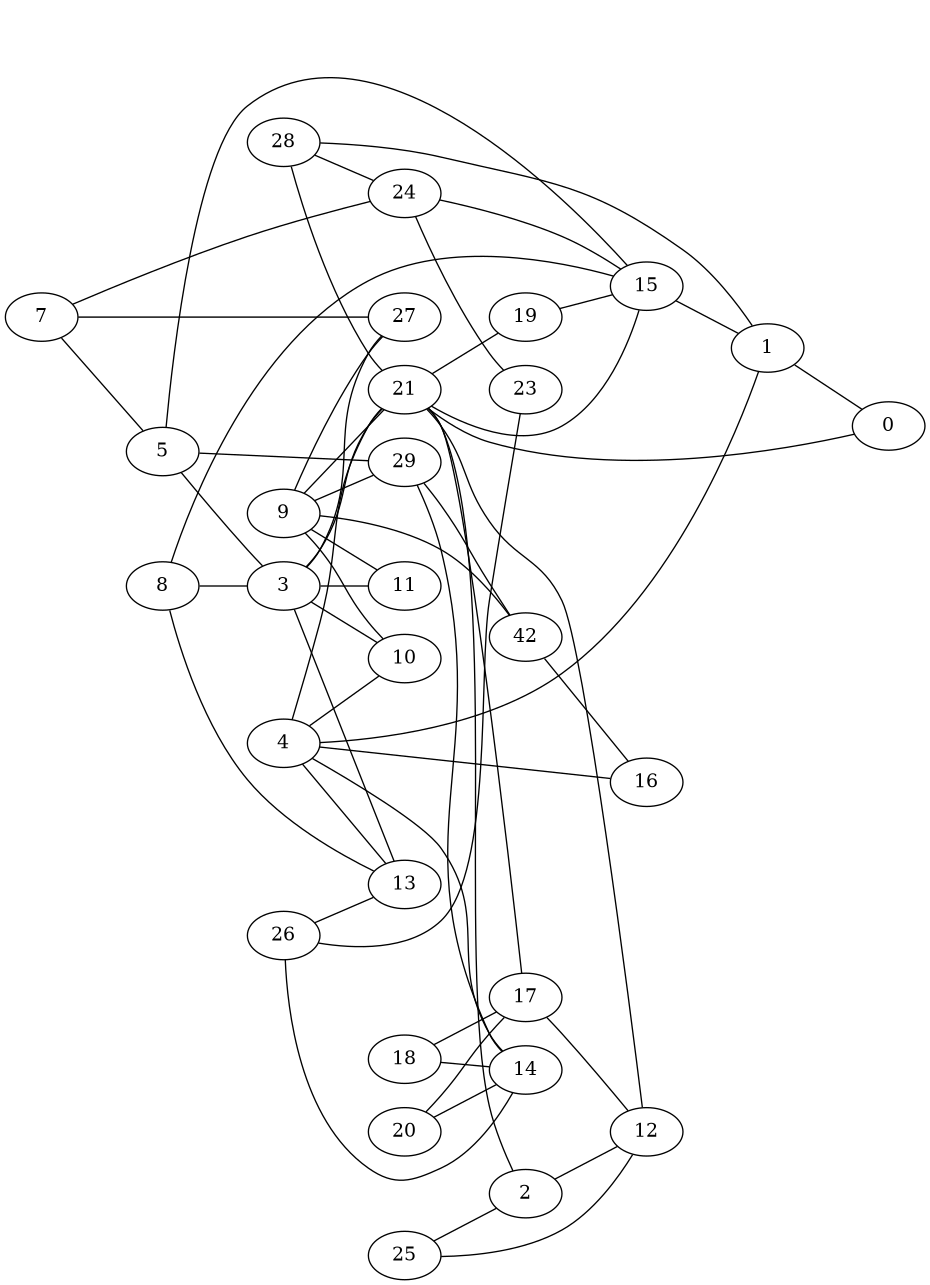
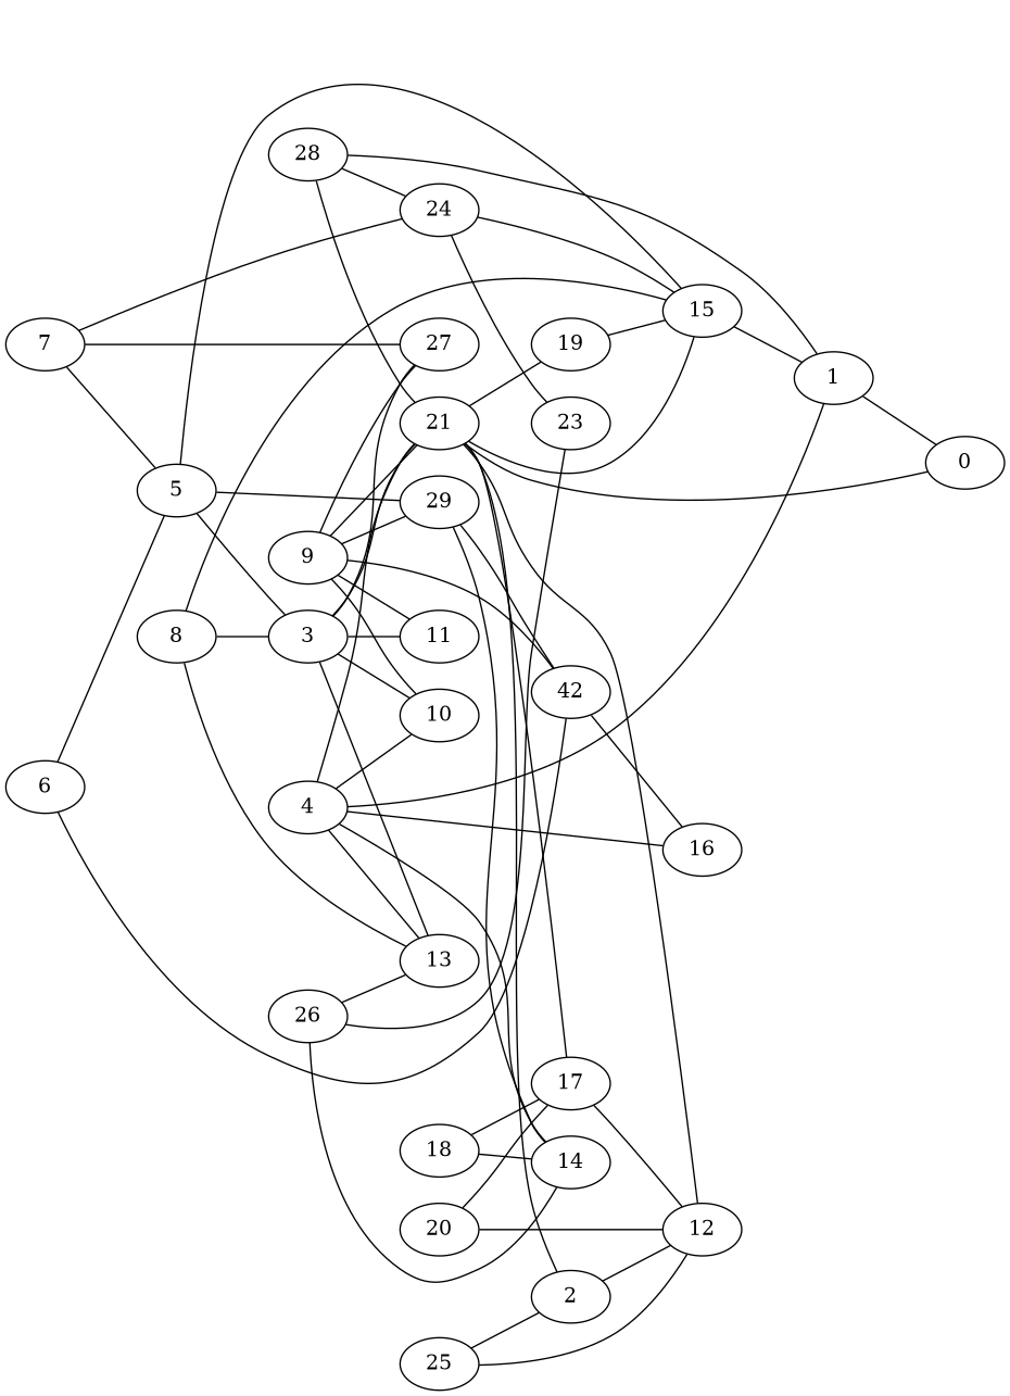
  digraph {
    rankdir=LR
    edge [color=black dir=none]
    1
    0
    9
    n4 [label=42]
    27
    11
    21
    10
    29
    16
    15
    17
    12
    19
    2
    14
    26
    13
    23
    28
    24
    7
    5
    3
    20
    4
    8
    18
+   6
    25
    subgraph sub_1 {
      1
      0
      9
      n4
      27
      11
      21
      10
      29
      16
      15
      17
      12
      19
      2
      14
      26
      13
      23
      28
      24
      7
      5
      3
      20
      4
      8
      18
+     6
      25
    }
    1 -> 0
    9 -> n4
    9 -> 27
    9 -> 11
    9 -> 21
    9 -> 10
    9 -> 29
    n4 -> 16
    21 -> 0
    21 -> 15
    21 -> 17
    21 -> 12
    21 -> 19
    21 -> 2
    29 -> n4
    29 -> 14
    15 -> 1
    17 -> 12
    19 -> 15
    2 -> 12
    26 -> 14
    26 -> 13
    26 -> 23
    28 -> 1
    28 -> 21
    28 -> 24
    24 -> 15
    24 -> 23
    7 -> 27
    7 -> 24
    7 -> 5
    5 -> 29
    5 -> 15
    5 -> 3
    3 -> 27
    3 -> 11
    3 -> 21
    3 -> 10
    3 -> 13
    20 -> 17
-   20 -> 14
+   20 -> 12
    4 -> 1
    4 -> 21
    4 -> 10
    4 -> 16
    4 -> 14
    4 -> 13
    8 -> 15
    8 -> 13
    8 -> 3
    18 -> 17
    18 -> 14
+   6 -> n4
+   6 -> 5
    25 -> 12
    25 -> 2
  }
